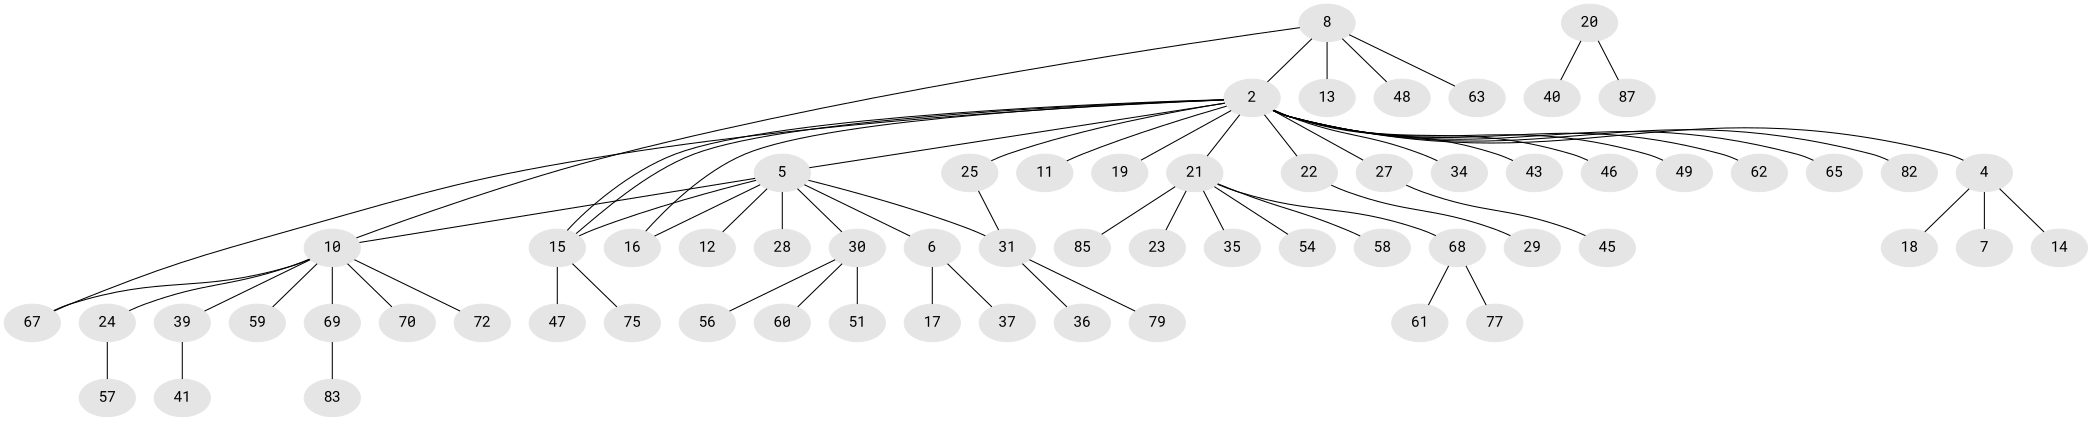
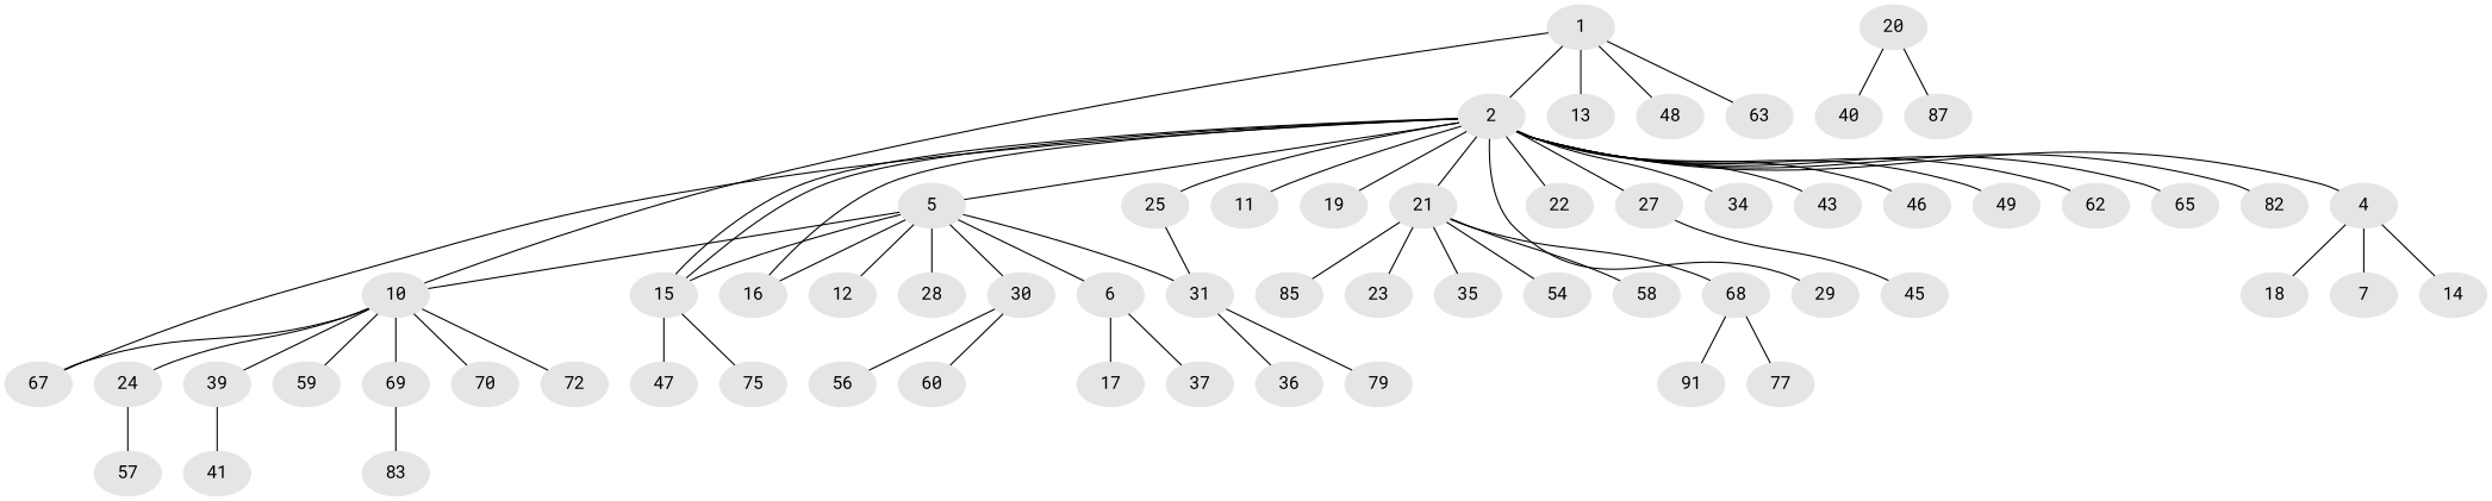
  graph {
    fontname="Roboto Mono"
    node [color=gray90 fontname="Roboto Mono" style=filled]
    edge [fontname="Roboto Mono"]
-   1 [super="+52" label=8]
+   1 [super="+52"]
    2 [super="+8"]
    10 [super="+53"]
    13
    48 [super="+78"]
    63
    4 [super="+66"]
    5 [super="+33"]
    11 [super="+76"]
    15 [super="+80"]
    16
    19
    21 [super="+50"]
    22 [super="+44"]
    25 [super="+26"]
    27
    29
    34
    43
    46
    49
    62 [super="+64"]
    65
    67
    82
    24 [super="+56"]
    39
    59
    69
    70
    72
    7
    14
    18
    6 [super="+9"]
    12
    28
    30 [super="+38"]
    31 [super="+74"]
    47
    75
    23
    35
    54
    58
    68 [super="+71"]
    85
    45
    17
    37 [super="+84"]
-   51 [super="+73"]
    n52 [label=56]
    60
    36
    79
    20 [super="+42"]
    40
    87
    57
    41 [super="+86"]
    83
-   61 [super="+81"]
+   61 [super="+81" label=91]
    77
    1 -- 2
    1 -- 10
    1 -- 13
    1 -- 48
    1 -- 63
    2 -- 4
    2 -- 5
    2 -- 11
    2 -- 15
    2 -- 15
    2 -- 16
    2 -- 19
    2 -- 21
    2 -- 22
    2 -- 25
    2 -- 27
-   22 -- 29
+   2 -- 29
    2 -- 34
    2 -- 43
    2 -- 46
    2 -- 49
    2 -- 62
    2 -- 65
    2 -- 67
    2 -- 82
    10 -- 67
    10 -- 24
    10 -- 39
    10 -- 59
    10 -- 69
    10 -- 70
    10 -- 72
    4 -- 7
    4 -- 14
    4 -- 18
    5 -- 10
    5 -- 15
    5 -- 16
    5 -- 6
    5 -- 12
    5 -- 28
    5 -- 30
    5 -- 31
    15 -- 47
    15 -- 75
    21 -- 23
    21 -- 35
    21 -- 54
    21 -- 58
    21 -- 68
    21 -- 85
    25 -- 31
    27 -- 45
    24 -- 57
    39 -- 41
    69 -- 83
    6 -- 17
    6 -- 37
-   30 -- 51
    30 -- n52
    30 -- 60
    31 -- 36
    31 -- 79
    68 -- 61
    68 -- 77
    20 -- 40
    20 -- 87
  }
